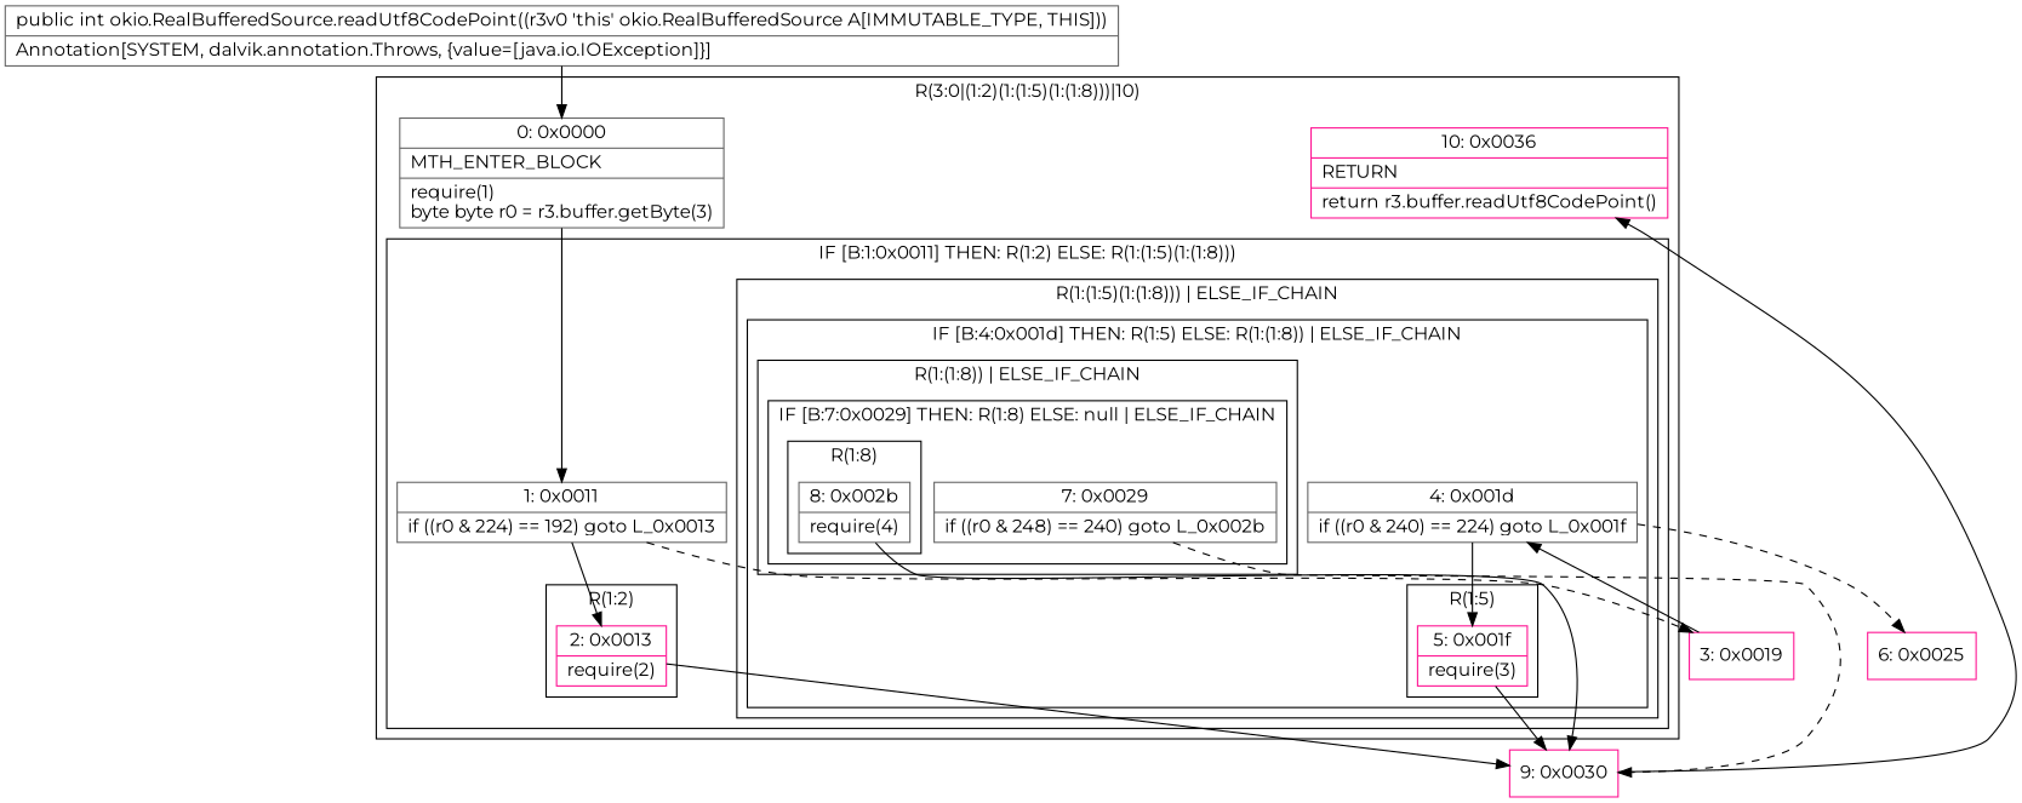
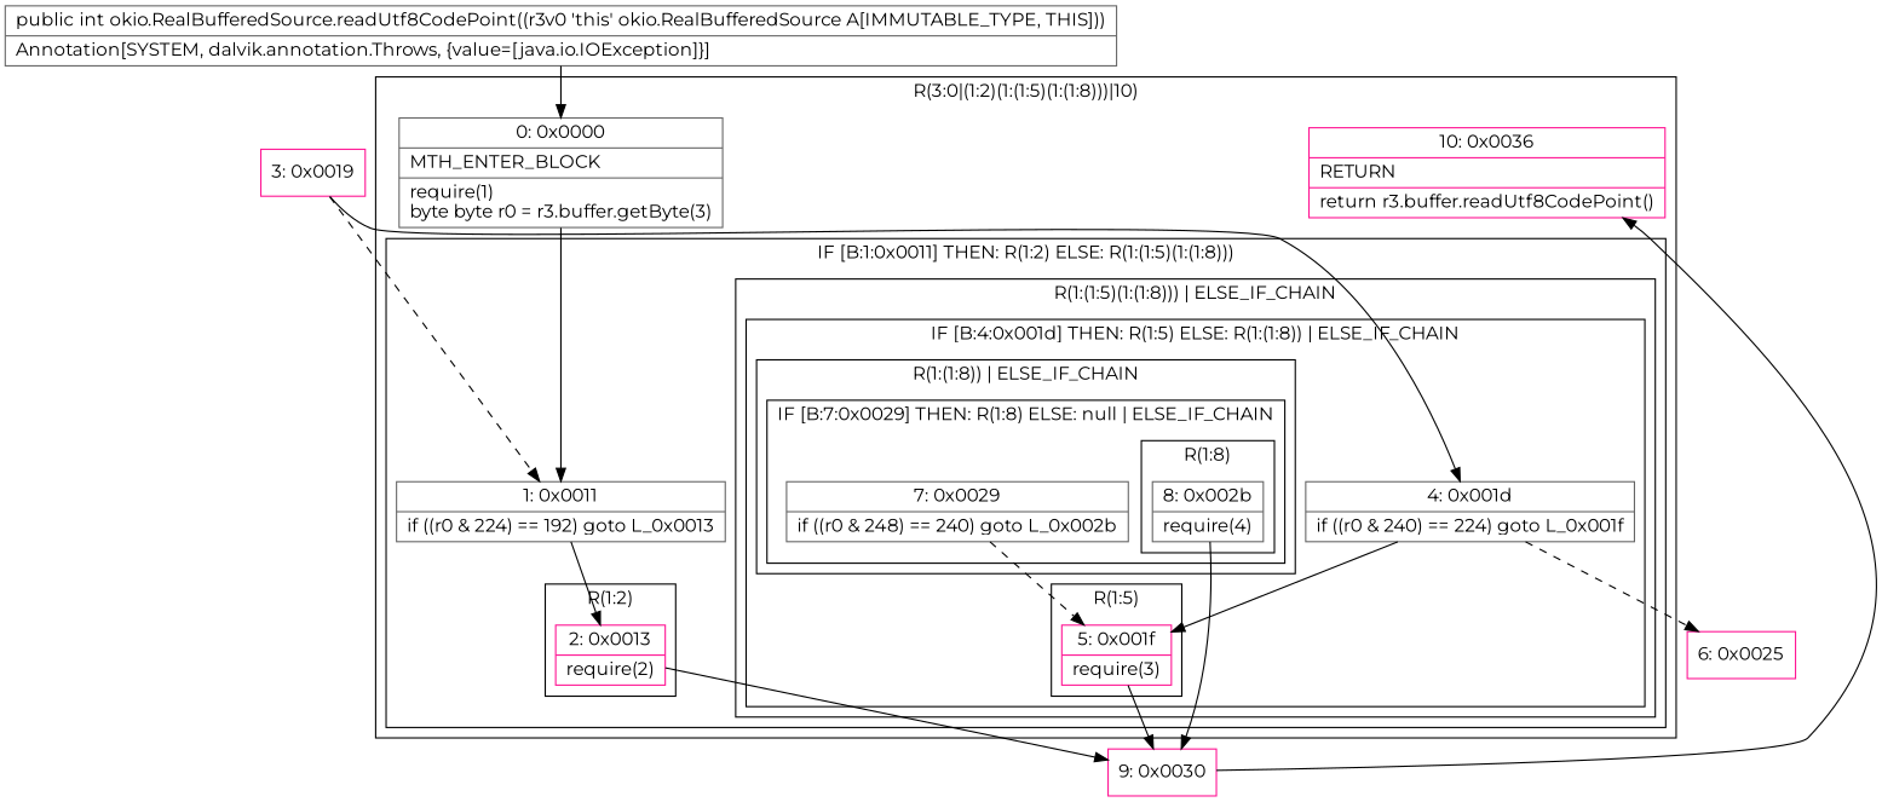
  digraph {
    fontname=Montserrat
    node [color=deeppink fontname=Montserrat shape=record]
    edge [fontname=Montserrat]
    n1 [label="{2\:\ 0x0013|require(2)\l}"]
    n2 [label="{5\:\ 0x001f|require(3)\l}"]
    n3 [color=gray40 label="{8\:\ 0x002b|require(4)\l}"]
    n4 [color=gray40 label="{7\:\ 0x0029|if ((r0 & 248) == 240) goto L_0x002b\l}"]
    n5 [color=gray40 label="{4\:\ 0x001d|if ((r0 & 240) == 224) goto L_0x001f\l}"]
    n6 [color=gray40 label="{1\:\ 0x0011|if ((r0 & 224) == 192) goto L_0x0013\l}"]
    n7 [color=gray40 label="{0\:\ 0x0000|MTH_ENTER_BLOCK\l|require(1)\lbyte byte r0 = r3.buffer.getByte(3)\l}"]
    n8 [label="{10\:\ 0x0036|RETURN\l|return r3.buffer.readUtf8CodePoint()\l}"]
    n9 [label="{9\:\ 0x0030}"]
    n10 [label="{6\:\ 0x0025}"]
    n11 [label="{3\:\ 0x0019}"]
    n12 [color=gray40 label="{public int okio.RealBufferedSource.readUtf8CodePoint((r3v0 'this' okio.RealBufferedSource A[IMMUTABLE_TYPE, THIS]))  | Annotation[SYSTEM, dalvik.annotation.Throws, \{value=[java.io.IOException]\}]\l}"]
    subgraph cluster_1 {
      label="R(3:0|(1:2)(1:(1:5)(1:(1:8)))|10)"
      n7
      n8
      subgraph cluster_2 {
        label="IF [B:1:0x0011] THEN: R(1:2) ELSE: R(1:(1:5)(1:(1:8)))"
        n6
        subgraph cluster_3 {
          label="R(1:2)"
          n1
        }
        subgraph cluster_4 {
          label="R(1:(1:5)(1:(1:8))) | ELSE_IF_CHAIN\l"
          subgraph cluster_5 {
            label="IF [B:4:0x001d] THEN: R(1:5) ELSE: R(1:(1:8)) | ELSE_IF_CHAIN\l"
            n5
            subgraph cluster_6 {
              label="R(1:5)"
              n2
            }
            subgraph cluster_7 {
              label="R(1:(1:8)) | ELSE_IF_CHAIN\l"
              subgraph cluster_8 {
                label="IF [B:7:0x0029] THEN: R(1:8) ELSE: null | ELSE_IF_CHAIN\l"
                n4
                subgraph cluster_9 {
                  label="R(1:8)"
                  n3
                }
              }
            }
          }
        }
      }
    }
    n1 -> n9
    n2 -> n9
    n3 -> n9
-   n4 -> n9 [style=dashed]
+   n4 -> n2 [style=dashed]
    n5 -> n2
    n5 -> n10 [style=dashed]
    n6 -> n1
-   n6 -> n11 [style=dashed]
+   n11 -> n6 [style=dashed]
    n7 -> n6
    n9 -> n8
    n11 -> n5
    n12 -> n7
  }
